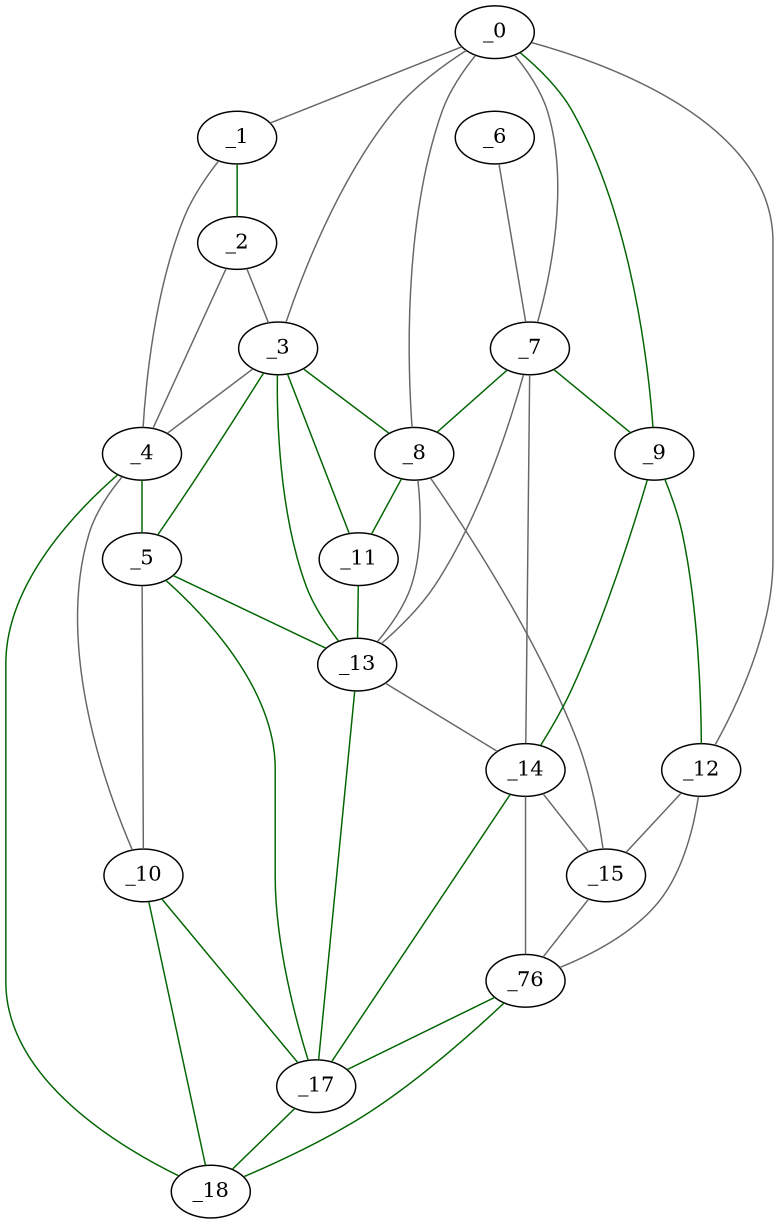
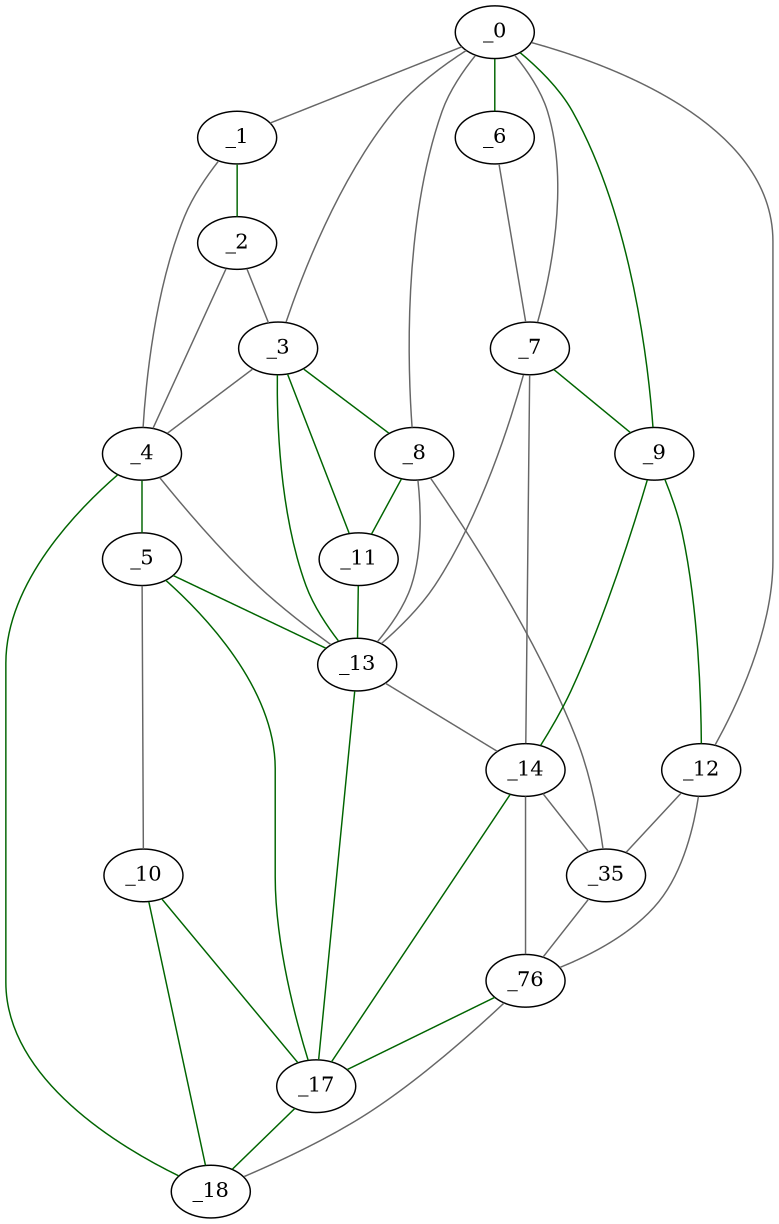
  graph {
    node [x=76]
    edge [color=gray40 valence=2]
    _0 [x=47 y=84]
    _1 [x=58 y=2]
    _3 [x=68 y=45]
    _6 [y=87]
    _7 [x=78 y=75]
    _8 [x=79 y=67]
    _9 [x=79 y=96]
    _12 [x=85 y=123]
    _2 [x=61 y=7]
    _4 [x=70 y=15]
    _5 [y=35]
    _11 [x=83 y=57]
    _13 [x=88 y=53]
    _14 [x=88 y=105]
-   _15 [x=89 y=113]
+   _15 [x=89 y=113 label=_35]
    n16 [label=_76 x=90 y=119]
    _18 [x=93 y=37]
    _10 [x=83 y=32]
    _17 [x=91 y=48]
    _0 -- _1 [valence=1]
    _0 -- _3
+   _0 -- _6 [color=darkgreen valence=1]
    _0 -- _7
    _0 -- _8
    _0 -- _9 [color=darkgreen]
    _0 -- _12 [valence=1]
    _1 -- _2 [color=darkgreen valence=1]
    _1 -- _4
    _3 -- _8 [color=darkgreen]
    _3 -- _4
-   _3 -- _5 [color=darkgreen]
    _3 -- _11 [color=darkgreen]
    _3 -- _13 [color=darkgreen]
    _6 -- _7
-   _7 -- _8 [color=darkgreen valence=1]
    _7 -- _9 [color=darkgreen]
    _7 -- _13 [valence=1]
    _7 -- _14
    _8 -- _11 [color=darkgreen]
    _8 -- _13
    _8 -- _15
    _9 -- _12 [color=darkgreen]
    _9 -- _14 [color=darkgreen]
    _12 -- _15
    _12 -- n16 [valence=1]
    _2 -- _3 [valence=1]
    _2 -- _4
    _4 -- _5 [color=darkgreen]
    _4 -- _18 [color=darkgreen valence=1]
-   _4 -- _10 [valence=1]
+   _4 -- _13 [valence=1]
    _5 -- _13 [color=darkgreen]
    _5 -- _10
    _5 -- _17 [color=darkgreen valence=1]
    _11 -- _13 [color=darkgreen valence=1]
    _13 -- _14 [valence=1]
    _13 -- _17 [color=darkgreen]
    _14 -- _15
    _14 -- n16
    _14 -- _17 [color=darkgreen valence=1]
    _15 -- n16
-   n16 -- _18 [color=darkgreen valence=1]
+   n16 -- _18 [valence=1]
    n16 -- _17 [color=darkgreen]
    _10 -- _18 [color=darkgreen]
    _10 -- _17 [color=darkgreen valence=1]
    _17 -- _18 [color=darkgreen valence=1]
  }
